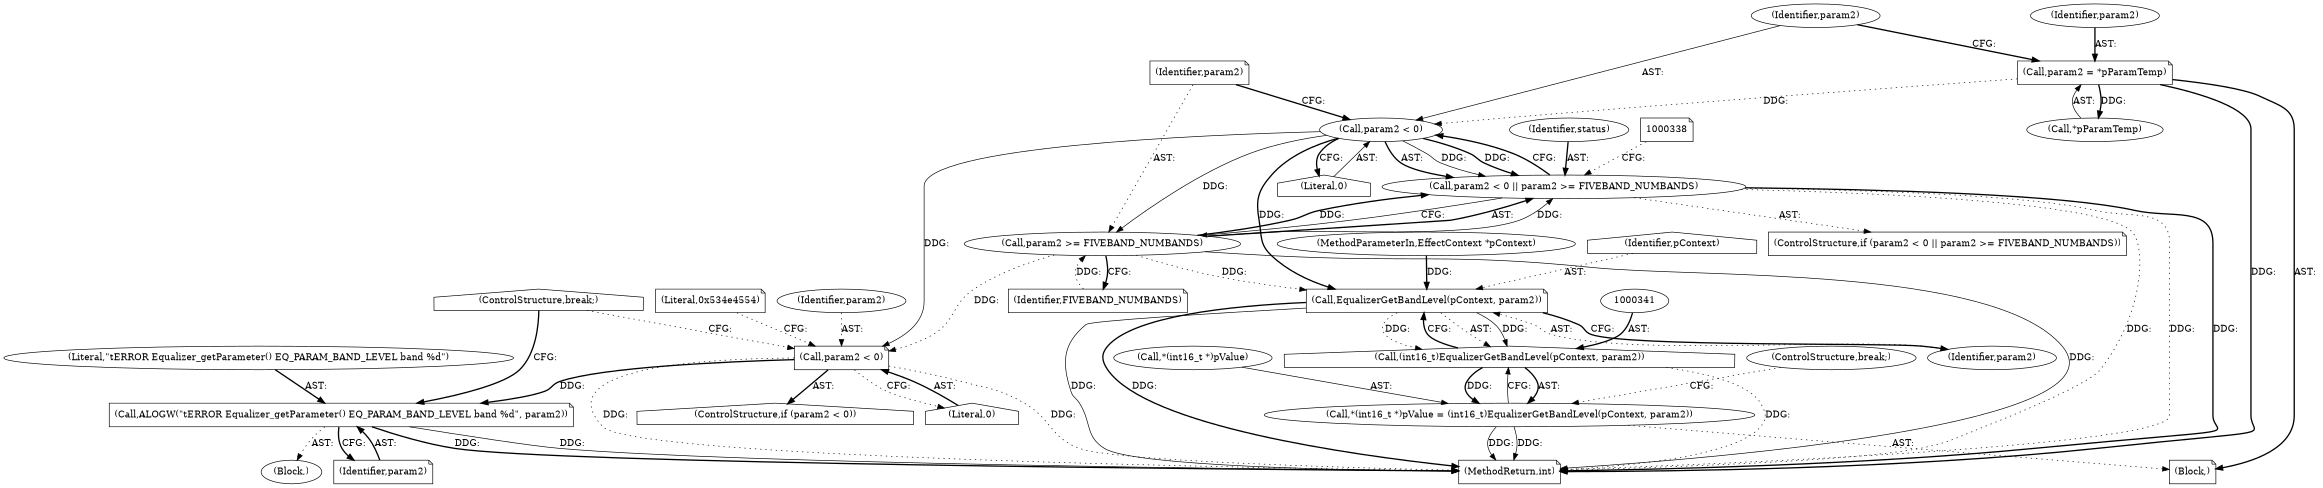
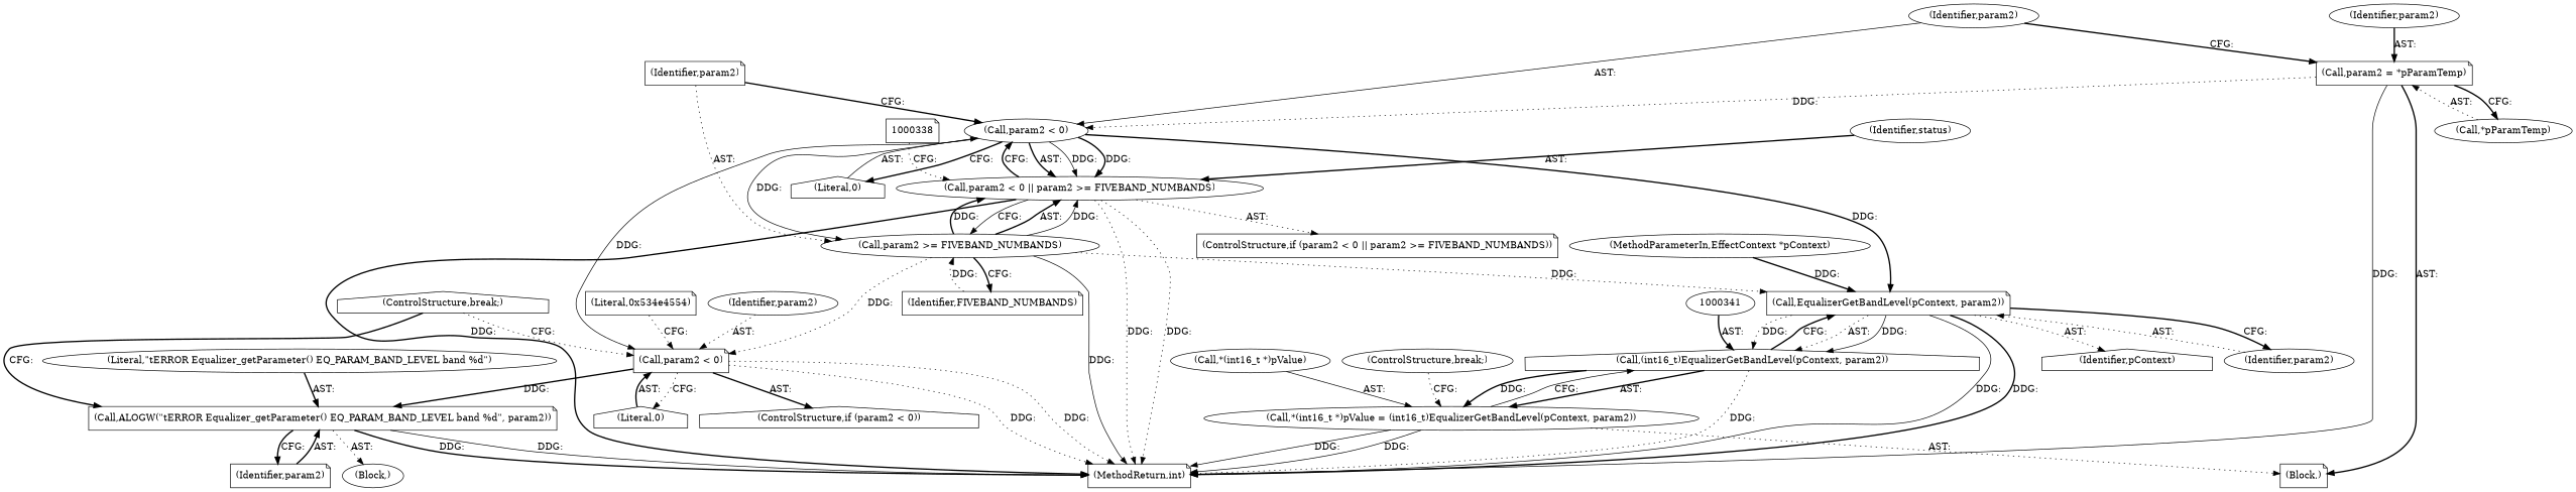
  digraph {
    node [shape=ellipse]
    edge [style=bold]
    n1 [label="(Call,param2 = *pParamTemp)" shape=note]
    n2 [label="(Call,param2 < 0)"]
    n3 [label="(Call,*pParamTemp)"]
    n4 [label="(MethodReturn,int)" shape=note]
    n5 [label="(Block,)" shape=note]
    n6 [label="(Call,param2 < 0 || param2 >= FIVEBAND_NUMBANDS)"]
    n7 [label="(Call,param2 >= FIVEBAND_NUMBANDS)"]
    n8 [label="(Call,param2 < 0)" shape=note]
    n9 [label="(Call,EqualizerGetBandLevel(pContext, param2))" shape=note]
    n10 [label="(Literal,0)" shape=house]
    n11 [label="(ControlStructure,if (param2 < 0 || param2 >= FIVEBAND_NUMBANDS))" shape=note]
    n12 [label="(Identifier,FIVEBAND_NUMBANDS)" shape=note]
    n13 [label="(Call,ALOGW(\"\tERROR Equalizer_getParameter() EQ_PARAM_BAND_LEVEL band %d\", param2))" shape=note]
    n14 [label="(Literal,0)" shape=house]
    n15 [label="(ControlStructure,if (param2 < 0))" shape=house]
    n16 [label="(Call,(int16_t)EqualizerGetBandLevel(pContext, param2))" shape=house]
    n17 [label="(Identifier,param2)"]
    n18 [label="(Identifier,param2)" shape=note]
    n19 [label="(Block,)"]
    n20 [label="(Call,*(int16_t *)pValue = (int16_t)EqualizerGetBandLevel(pContext, param2))"]
    n21 [label="(Identifier,param2)"]
    n22 [label="(ControlStructure,break;)" shape=house]
    n23 [label="(ControlStructure,break;)"]
    n24 [label="(MethodParameterIn,EffectContext *pContext)"]
    n25 [label="(Identifier,param2)"]
    n26 [label="(Literal,\"\tERROR Equalizer_getParameter() EQ_PARAM_BAND_LEVEL band %d\")"]
    n27 [label="(Call,*(int16_t *)pValue)"]
    n28 [label="(Literal,0x534e4554)" shape=note]
    n29 [label="(Identifier,status)"]
    n30 [label="(Identifier,pContext)" shape=house]
    n31 [label="(Identifier,param2)" shape=note]
    n32 [label="(Identifier,param2)"]
    1000338 [shape=note]
    1000341
    n1 -> n2 [label="DDG: " style=dotted]
-   n1 -> n3 [label="DDG: "]
-   n1 -> n4 [label="DDG: "]
+   n1 -> n3 [label="CFG: "]
+   n1 -> n4 [label="DDG: " style=solid]
    n1 -> n5 [label="AST: "]
    n2 -> n6 [label="AST: "]
    n2 -> n6 [label="DDG: " style=solid]
    n2 -> n6 [label="DDG: "]
    n2 -> n7 [label="DDG: " style=solid]
    n2 -> n8 [label="DDG: " style=solid]
    n2 -> n9 [label="DDG: "]
    n2 -> n10 [label="CFG: "]
-   n3 -> n1 [label="AST: " style=solid]
+   n3 -> n1 [label="AST: " style=dotted]
    n6 -> n2 [label="CFG: "]
    n6 -> n4 [label="DDG: " style=dotted]
    n6 -> n4 [label="DDG: " style=dotted]
    n6 -> n4 [label="DDG: "]
    n6 -> n7 [label="CFG: " style=solid]
    n6 -> n11 [label="AST: " style=dotted]
    n7 -> n4 [label="DDG: " style=solid]
    n7 -> n6 [label="AST: "]
    n7 -> n6 [label="DDG: " style=solid]
    n7 -> n6 [label="DDG: "]
    n7 -> n8 [label="DDG: " style=dotted]
    n7 -> n9 [label="DDG: " style=dotted]
    n7 -> n12 [label="CFG: "]
    n8 -> n4 [label="DDG: " style=dotted]
    n8 -> n4 [label="DDG: " style=dotted]
    n8 -> n13 [label="DDG: "]
    n8 -> n14 [label="CFG: " style=dotted]
    n8 -> n15 [label="AST: "]
    n9 -> n4 [label="DDG: " style=solid]
    n9 -> n4 [label="DDG: "]
    n9 -> n16 [label="AST: " style=dotted]
    n9 -> n16 [label="DDG: " style=solid]
    n9 -> n16 [label="DDG: " style=dotted]
    n9 -> n17 [label="CFG: "]
    n10 -> n2 [label="AST: " style=solid]
    n12 -> n7 [label="DDG: " style=dotted]
    n13 -> n4 [label="DDG: " style=solid]
    n13 -> n4 [label="DDG: "]
    n13 -> n18 [label="CFG: "]
    n13 -> n19 [label="AST: " style=dotted]
    n14 -> n8 [label="AST: "]
    n16 -> n4 [label="DDG: " style=dotted]
    n16 -> n9 [label="CFG: "]
    n16 -> n20 [label="AST: "]
    n16 -> n20 [label="DDG: "]
    n17 -> n9 [label="AST: " style=dotted]
    n18 -> n13 [label="AST: "]
    n20 -> n4 [label="DDG: " style=solid]
    n20 -> n4 [label="DDG: " style=solid]
    n20 -> n5 [label="AST: " style=dotted]
    n20 -> n16 [label="CFG: " style=solid]
    n21 -> n1 [label="AST: "]
    n22 -> n8 [label="CFG: " style=dotted]
    n22 -> n13 [label="CFG: "]
    n23 -> n20 [label="CFG: " style=dotted]
    n24 -> n9 [label="DDG: "]
    n25 -> n1 [label="CFG: "]
    n25 -> n2 [label="AST: " style=solid]
    n26 -> n13 [label="AST: "]
    n27 -> n20 [label="AST: " style=solid]
    n28 -> n8 [label="CFG: " style=dotted]
    n29 -> n6 [label="AST: "]
-   n30 -> n9 [label="AST: " style=dotted]
+   n9 -> n30 [label="AST: " style=dotted]
    n31 -> n2 [label="CFG: "]
    n31 -> n7 [label="AST: " style=dotted]
    n32 -> n8 [label="AST: " style=dotted]
    1000338 -> n6 [label="CFG: " style=dotted]
    1000341 -> n16 [label="AST: "]
  }
